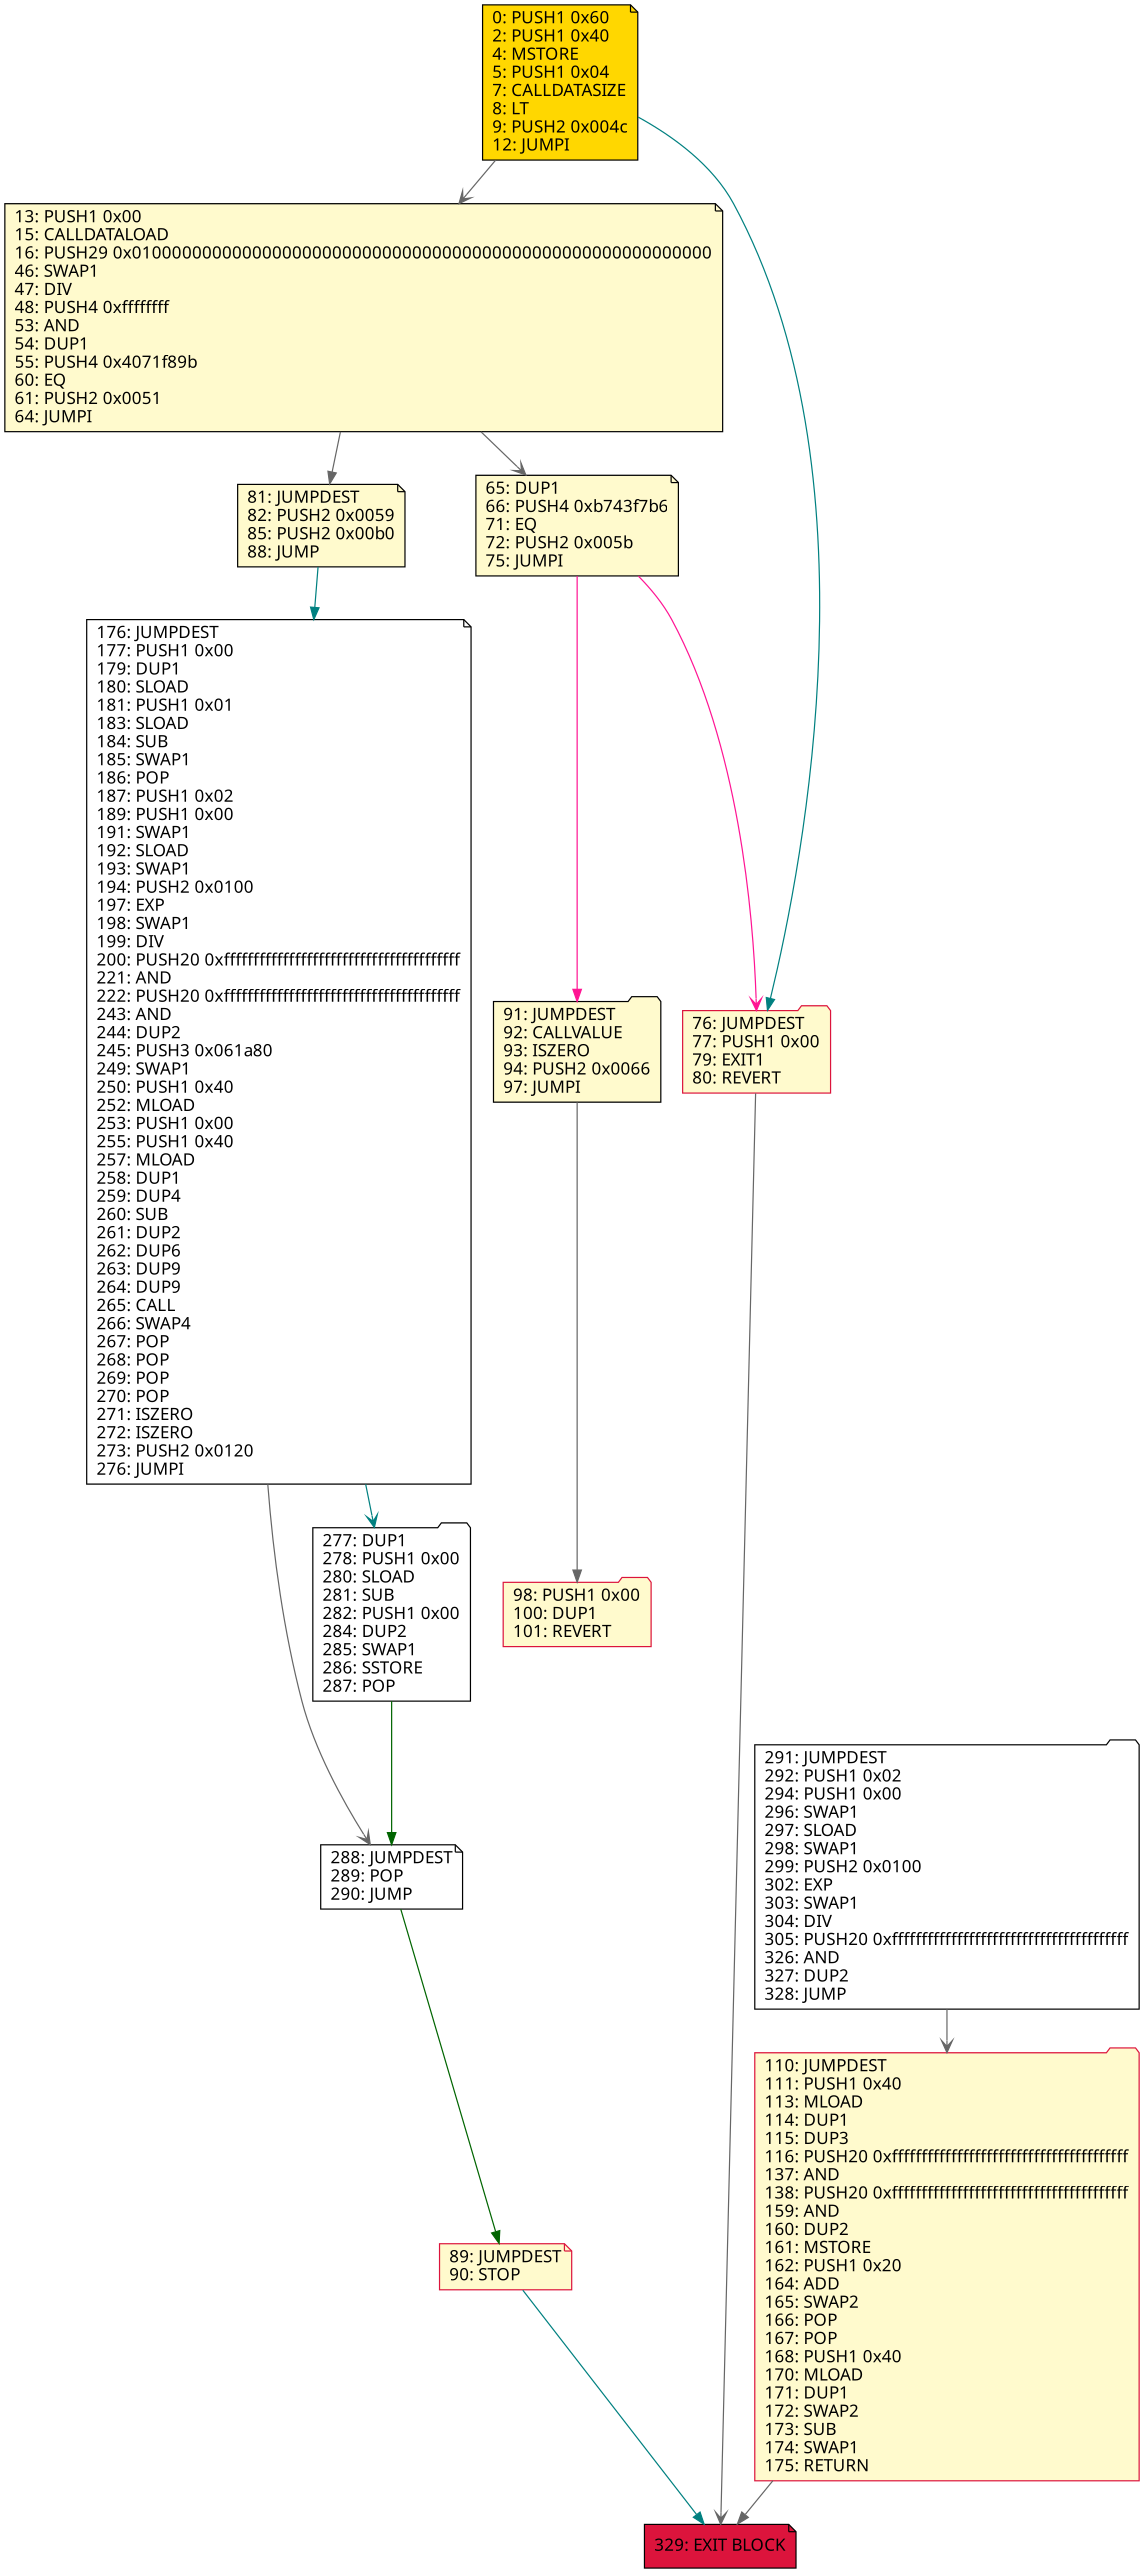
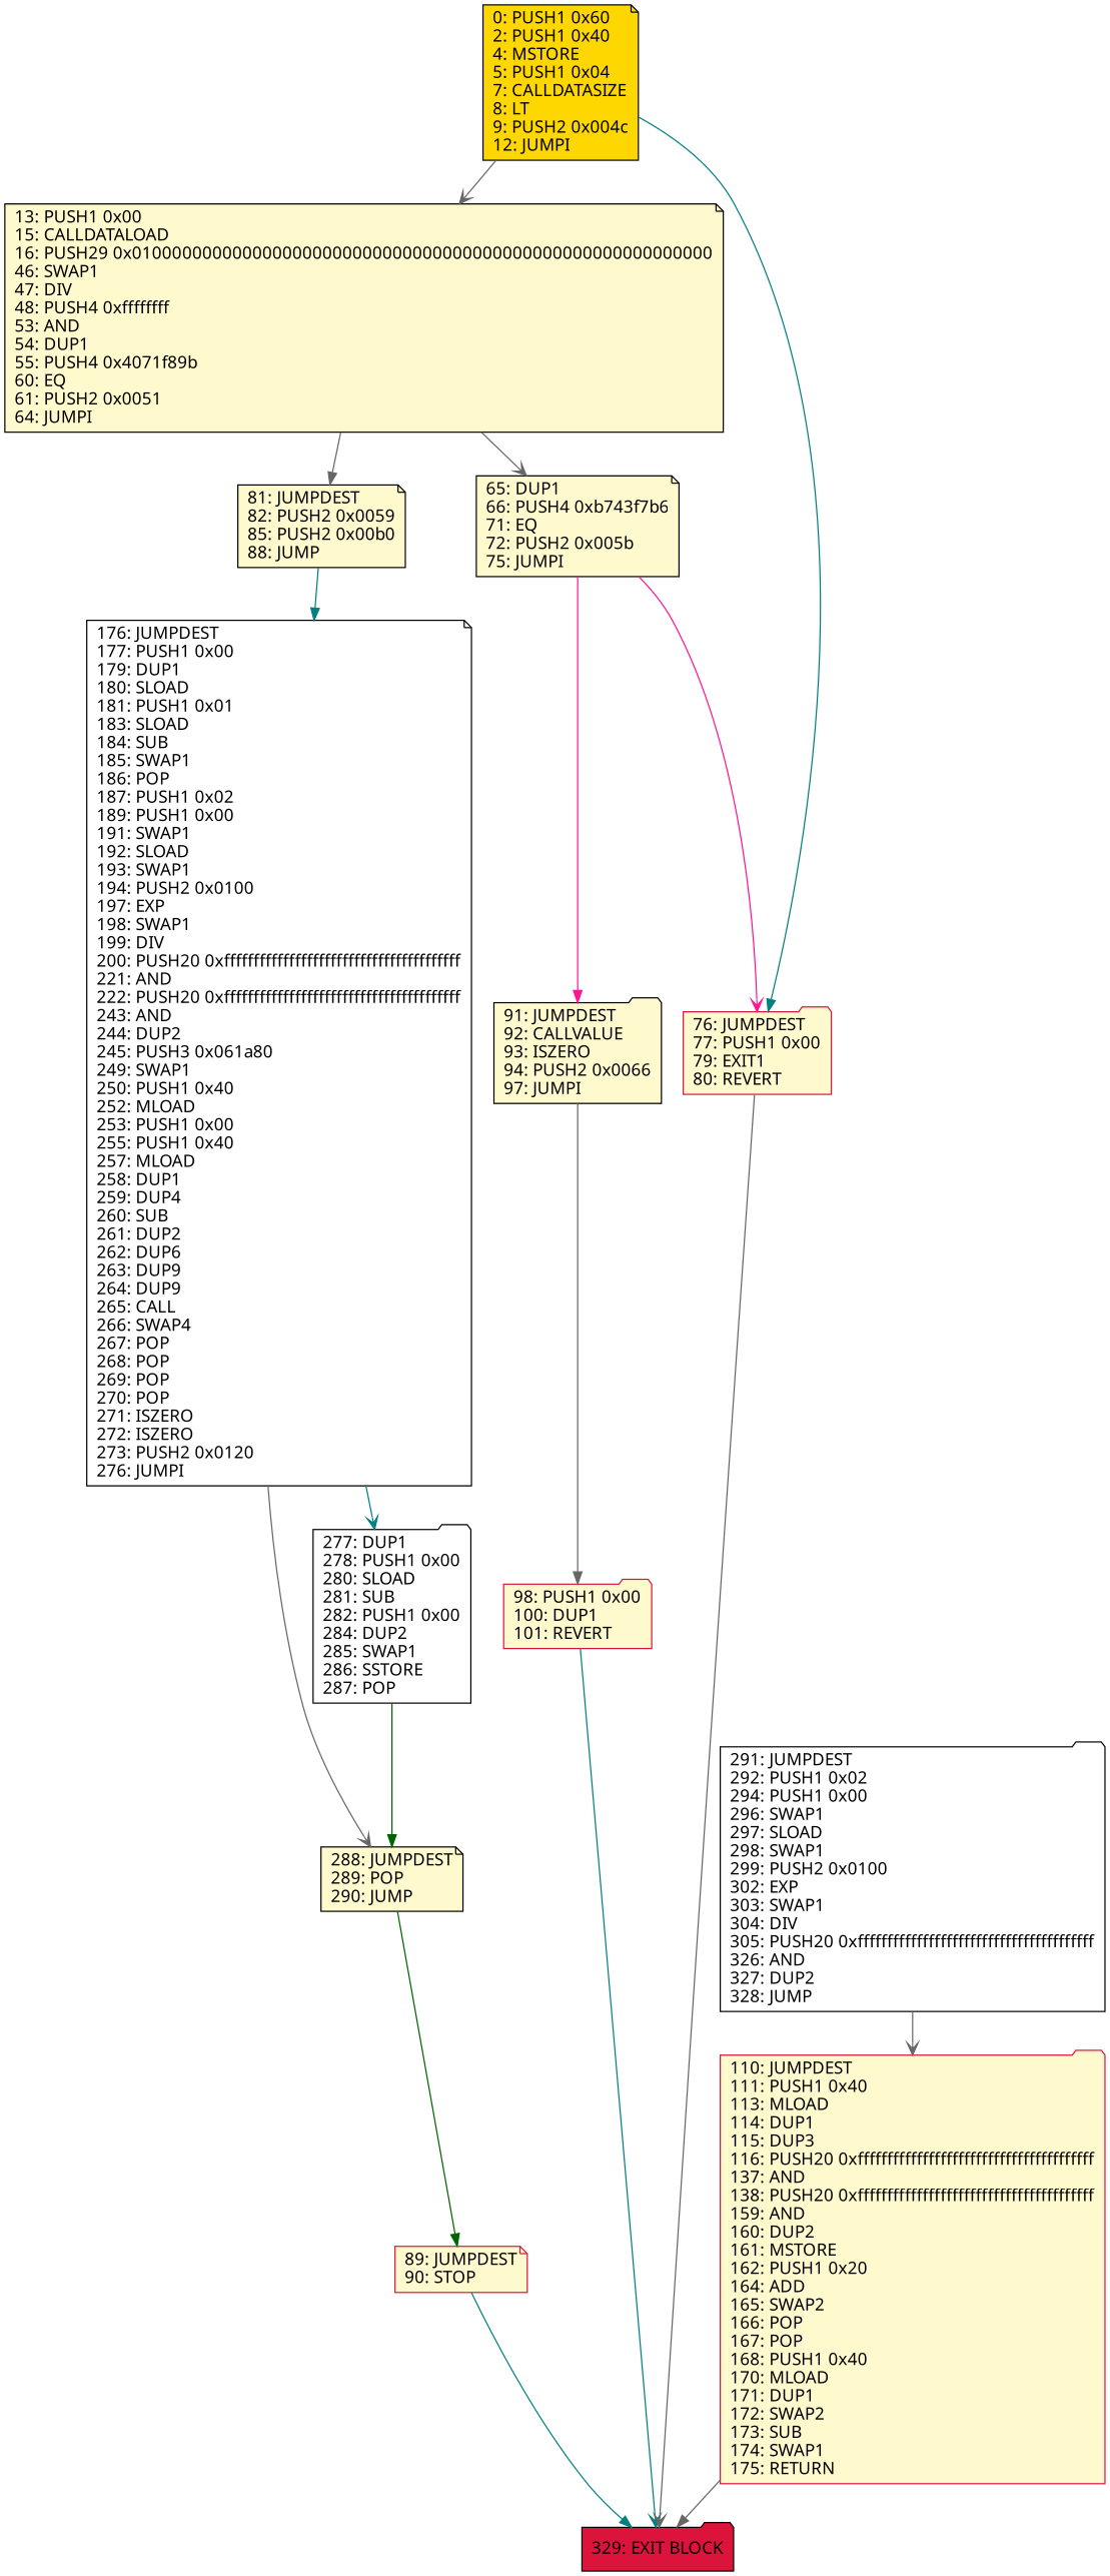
  digraph {
    fontname="Noto Sans"
    rankdir=UD
    node [color=black fillcolor=lemonchiffon fontcolor=black fontname="Noto Sans" shape=note style=filled]
    edge [arrowhead=normal color=gray40 fontname="Noto Sans"]
    n1 [color=crimson label="98: PUSH1 0x00\l100: DUP1\l101: REVERT\l" shape=folder]
-   n2 [fillcolor=crimson label="329: EXIT BLOCK\l"]
+   n2 [fillcolor=crimson label="329: EXIT BLOCK\l" shape=folder]
    n3 [fillcolor=gold label="0: PUSH1 0x60\l2: PUSH1 0x40\l4: MSTORE\l5: PUSH1 0x04\l7: CALLDATASIZE\l8: LT\l9: PUSH2 0x004c\l12: JUMPI\l"]
    n4 [label="13: PUSH1 0x00\l15: CALLDATALOAD\l16: PUSH29 0x0100000000000000000000000000000000000000000000000000000000\l46: SWAP1\l47: DIV\l48: PUSH4 0xffffffff\l53: AND\l54: DUP1\l55: PUSH4 0x4071f89b\l60: EQ\l61: PUSH2 0x0051\l64: JUMPI\l"]
    n5 [color=crimson label="76: JUMPDEST\l77: PUSH1 0x00\l79: EXIT1\l80: REVERT\l" shape=folder]
    n6 [label="65: DUP1\l66: PUSH4 0xb743f7b6\l71: EQ\l72: PUSH2 0x005b\l75: JUMPI\l"]
    n7 [label="81: JUMPDEST\l82: PUSH2 0x0059\l85: PUSH2 0x00b0\l88: JUMP\l"]
    n8 [label="91: JUMPDEST\l92: CALLVALUE\l93: ISZERO\l94: PUSH2 0x0066\l97: JUMPI\l" shape=folder]
    n9 [fillcolor=white label="176: JUMPDEST\l177: PUSH1 0x00\l179: DUP1\l180: SLOAD\l181: PUSH1 0x01\l183: SLOAD\l184: SUB\l185: SWAP1\l186: POP\l187: PUSH1 0x02\l189: PUSH1 0x00\l191: SWAP1\l192: SLOAD\l193: SWAP1\l194: PUSH2 0x0100\l197: EXP\l198: SWAP1\l199: DIV\l200: PUSH20 0xffffffffffffffffffffffffffffffffffffffff\l221: AND\l222: PUSH20 0xffffffffffffffffffffffffffffffffffffffff\l243: AND\l244: DUP2\l245: PUSH3 0x061a80\l249: SWAP1\l250: PUSH1 0x40\l252: MLOAD\l253: PUSH1 0x00\l255: PUSH1 0x40\l257: MLOAD\l258: DUP1\l259: DUP4\l260: SUB\l261: DUP2\l262: DUP6\l263: DUP9\l264: DUP9\l265: CALL\l266: SWAP4\l267: POP\l268: POP\l269: POP\l270: POP\l271: ISZERO\l272: ISZERO\l273: PUSH2 0x0120\l276: JUMPI\l"]
-   n10 [fillcolor=white label="288: JUMPDEST\l289: POP\l290: JUMP\l"]
+   n10 [label="288: JUMPDEST\l289: POP\l290: JUMP\l"]
    n11 [color=crimson label="89: JUMPDEST\l90: STOP\l"]
    n12 [fillcolor=white label="291: JUMPDEST\l292: PUSH1 0x02\l294: PUSH1 0x00\l296: SWAP1\l297: SLOAD\l298: SWAP1\l299: PUSH2 0x0100\l302: EXP\l303: SWAP1\l304: DIV\l305: PUSH20 0xffffffffffffffffffffffffffffffffffffffff\l326: AND\l327: DUP2\l328: JUMP\l" shape=folder]
    n13 [color=crimson label="110: JUMPDEST\l111: PUSH1 0x40\l113: MLOAD\l114: DUP1\l115: DUP3\l116: PUSH20 0xffffffffffffffffffffffffffffffffffffffff\l137: AND\l138: PUSH20 0xffffffffffffffffffffffffffffffffffffffff\l159: AND\l160: DUP2\l161: MSTORE\l162: PUSH1 0x20\l164: ADD\l165: SWAP2\l166: POP\l167: POP\l168: PUSH1 0x40\l170: MLOAD\l171: DUP1\l172: SWAP2\l173: SUB\l174: SWAP1\l175: RETURN\l" shape=folder]
    n14 [fillcolor=white label="277: DUP1\l278: PUSH1 0x00\l280: SLOAD\l281: SUB\l282: PUSH1 0x00\l284: DUP2\l285: SWAP1\l286: SSTORE\l287: POP\l" shape=folder]
+   n1 -> n2 [arrowhead=vee color=teal]
    n3 -> n4 [arrowhead=vee]
    n3 -> n5 [color=teal]
    n4 -> n6 [arrowhead=vee]
    n4 -> n7
    n5 -> n2 [arrowhead=vee]
    n6 -> n5 [arrowhead=vee color=deeppink]
    n6 -> n8 [color=deeppink]
    n7 -> n9 [color=teal]
    n8 -> n1
    n9 -> n10 [arrowhead=vee]
    n9 -> n14 [arrowhead=vee color=teal]
    n10 -> n11 [color=darkgreen]
    n11 -> n2 [color=teal]
    n12 -> n13 [arrowhead=vee]
    n13 -> n2
    n14 -> n10 [color=darkgreen]
  }
